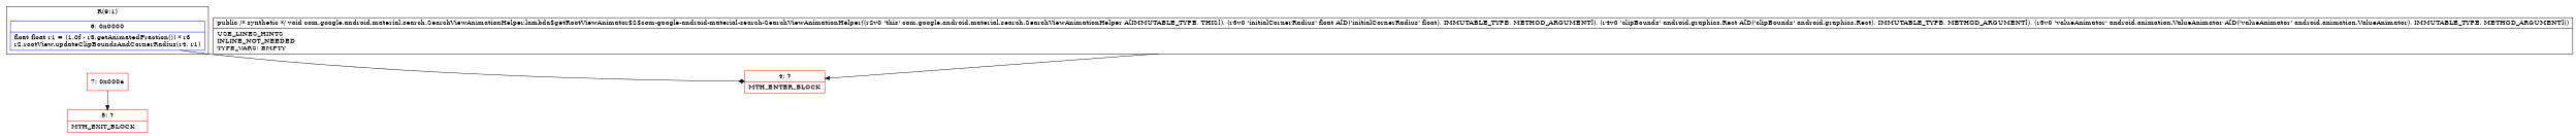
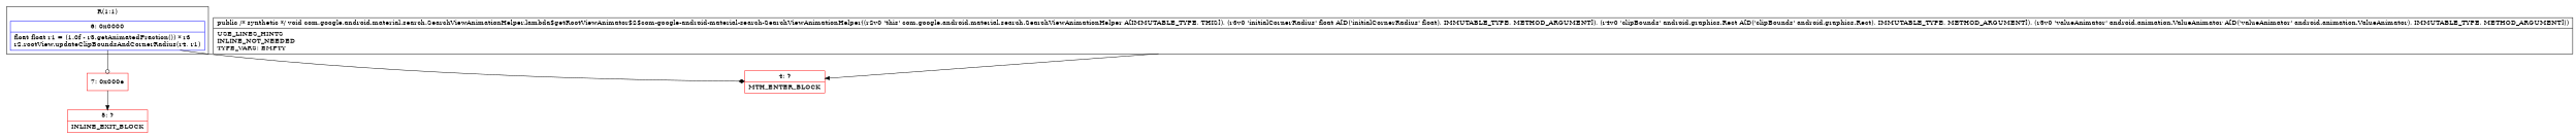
  digraph {
    node [color=red shape=record]
    edge [arrowhead=normal]
    n1 [color=blue label="{6\:\ 0x0000|float float r1 = (1.0f \- r5.getAnimatedFraction()) * r3\lr2.rootView.updateClipBoundsAndCornerRadius(r4, r1)\l}"]
    n2 [label="{7\:\ 0x000e}"]
    n3 [label="{4\:\ ?|MTH_ENTER_BLOCK\l}"]
-   n4 [label="{5\:\ ?|MTH_EXIT_BLOCK\l}"]
+   n4 [label="{5\:\ ?|INLINE_EXIT_BLOCK\l}"]
    n5 [label="{public \/* synthetic *\/ void com.google.android.material.search.SearchViewAnimationHelper.lambda$getRootViewAnimator$2$com\-google\-android\-material\-search\-SearchViewAnimationHelper((r2v0 'this' com.google.android.material.search.SearchViewAnimationHelper A[IMMUTABLE_TYPE, THIS]), (r3v0 'initialCornerRadius' float A[D('initialCornerRadius' float), IMMUTABLE_TYPE, METHOD_ARGUMENT]), (r4v0 'clipBounds' android.graphics.Rect A[D('clipBounds' android.graphics.Rect), IMMUTABLE_TYPE, METHOD_ARGUMENT]), (r5v0 'valueAnimator' android.animation.ValueAnimator A[D('valueAnimator' android.animation.ValueAnimator), IMMUTABLE_TYPE, METHOD_ARGUMENT]))  | USE_LINES_HINTS\lINLINE_NOT_NEEDED\lTYPE_VARS: EMPTY\l}" color=""]
    subgraph cluster_1 {
-     label="R(9:1)"
+     label="R(1:1)"
      n1
    }
+   n1 -> n2 [arrowhead=odot]
    n1 -> n3 [arrowhead=diamond]
    n2 -> n4
    n5 -> n3
  }
